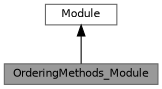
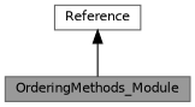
  digraph {
    rankdir=TB
    node [fontname=Helvetica fontsize=10 shape=box style=filled]
    n1 [color=gray40 fillcolor=grey60 fontcolor=black height=0.2 label=OrderingMethods_Module width=0.4]
-   n2 [color=grey40 fillcolor=white height=0.2 label=Module width=0.4]
+   n2 [color=grey40 fillcolor=white height=0.2 label=Reference width=0.4]
    n2 -> n1 [dir=back fontname=Helvetica fontsize=10 labelfontname=Helvetica labelfontsize=10 shape=plaintext style=solid]
  }
